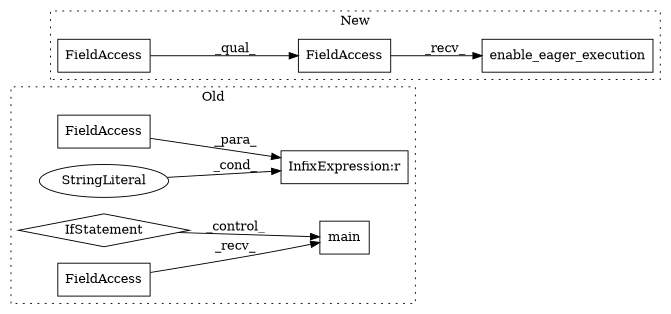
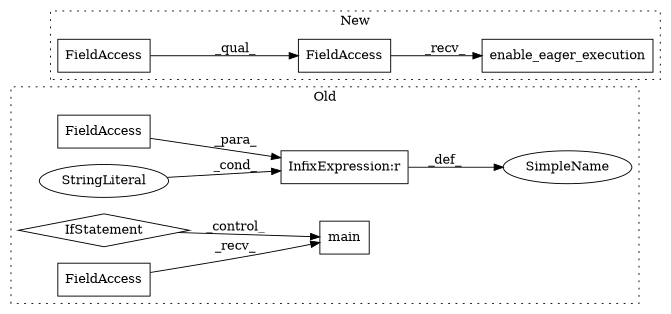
  digraph {
    rankdir=LR
    node [a=22 s=274 shape=box]
    n1 [a=25 l="4,2" label=IfStatement s="6367,6393" shape=diamond]
    n2 [a=27 l=4 label="InfixExpression:r" s=6379]
+   n3 [a=42 label=SimpleName shape=ellipse s=""]
    n4 [a=32 l=6 label=main s=6419]
    n5 [l=8 label=FieldAccess s=6371]
    n6 [a=45 l=10 label=StringLiteral s=6383 shape=ellipse]
    n7 [l=15 label=FieldAccess s=6403]
    n8 [a=32 l=24 label=enable_eager_execution s=295]
    n9 [l=20 label=FieldAccess]
    n10 [l=17 label=FieldAccess]
    subgraph cluster_1 {
      label=Old
      style=dotted
      n1
      n2
+     n3
      n4
      n5
      n6
      n7
    }
    subgraph cluster_2 {
      label=New
      style=dotted
      n8
      n9
      n10
    }
    n1 -> n4 [label=_control_]
+   n2 -> n3 [label=_def_]
    n5 -> n2 [label=_para_]
    n6 -> n2 [label=_cond_]
    n7 -> n4 [label=_recv_]
    n9 -> n8 [label=_recv_]
    n10 -> n9 [label=_qual_]
  }
